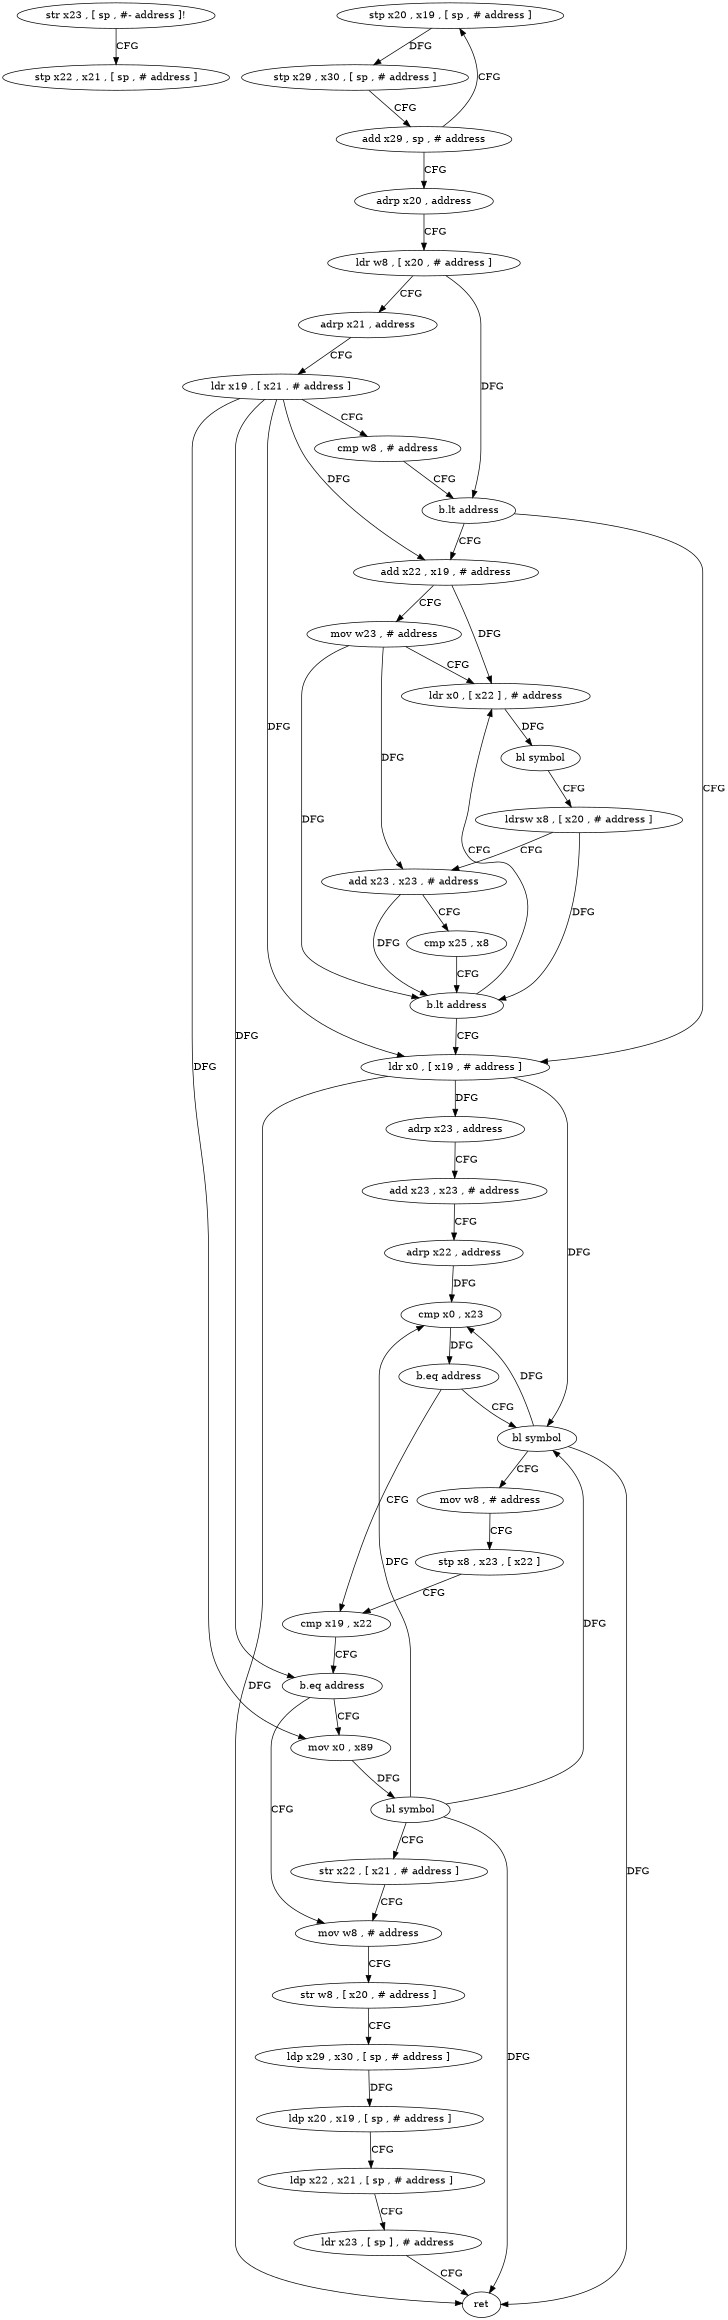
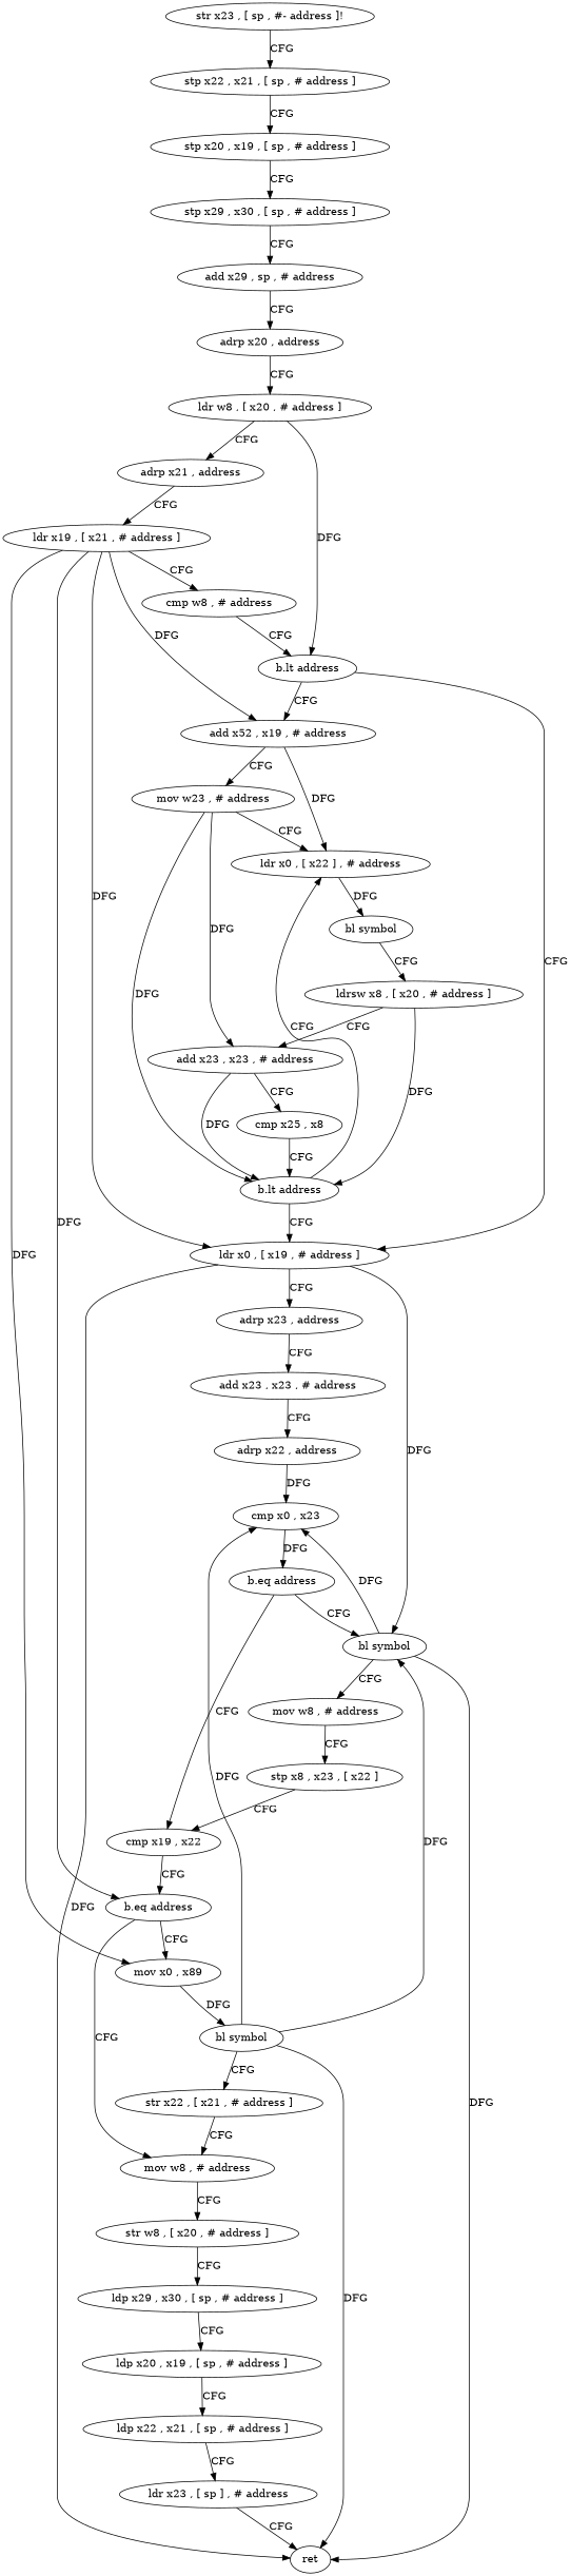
  digraph {
    n1 [label="str x23 , [ sp , #- address ]!"]
    n2 [label="stp x22 , x21 , [ sp , # address ]"]
    n3 [label="stp x20 , x19 , [ sp , # address ]"]
    n4 [label="stp x29 , x30 , [ sp , # address ]"]
    n5 [label="add x29 , sp , # address"]
    n6 [label="adrp x20 , address"]
    n7 [label="ldr w8 , [ x20 , # address ]"]
    n8 [label="adrp x21 , address"]
    n9 [label="b.lt address"]
    n10 [label="ldr x19 , [ x21 , # address ]"]
    n11 [label="ldr x0 , [ x19 , # address ]"]
-   n12 [label="add x22 , x19 , # address"]
+   n12 [label="add x52 , x19 , # address"]
    n13 [label="cmp w8 , # address"]
    n14 [label="b.eq address"]
    n15 [label="mov x0 , x89"]
    n16 [label="adrp x23 , address"]
    n17 [label="bl symbol"]
    n18 [label=ret]
    n19 [label="mov w23 , # address"]
    n20 [label="ldr x0 , [ x22 ] , # address"]
    n21 [label="mov w8 , # address"]
    n22 [label="bl symbol"]
    n23 [label="add x23 , x23 , # address"]
    n24 [label="cmp x0 , x23"]
    n25 [label="b.eq address"]
    n26 [label="mov w8 , # address"]
    n27 [label="add x23 , x23 , # address"]
    n28 [label="b.lt address"]
    n29 [label="bl symbol"]
    n30 [label="adrp x22 , address"]
    n31 [label="cmp x19 , x22"]
    n32 [label="stp x8 , x23 , [ x22 ]"]
    n33 [label="cmp x25 , x8"]
    n34 [label="ldrsw x8 , [ x20 , # address ]"]
    n35 [label="str w8 , [ x20 , # address ]"]
    n36 [label="ldp x29 , x30 , [ sp , # address ]"]
    n37 [label="str x22 , [ x21 , # address ]"]
    n38 [label="ldp x20 , x19 , [ sp , # address ]"]
    n39 [label="ldp x22 , x21 , [ sp , # address ]"]
    n40 [label="ldr x23 , [ sp ] , # address"]
    n1 -> n2 [label=CFG]
-   n5 -> n3 [label=CFG]
-   n3 -> n4 [label=DFG]
+   n2 -> n3 [label=CFG]
+   n3 -> n4 [label=CFG]
    n4 -> n5 [label=CFG]
    n5 -> n6 [label=CFG]
    n6 -> n7 [label=CFG]
    n7 -> n8 [label=CFG]
    n7 -> n9 [label=DFG]
    n8 -> n10 [label=CFG]
    n9 -> n11 [label=CFG]
    n9 -> n12 [label=CFG]
    n10 -> n11 [label=DFG]
    n10 -> n12 [label=DFG]
    n10 -> n13 [label=CFG]
    n10 -> n14 [label=DFG]
    n10 -> n15 [label=DFG]
-   n11 -> n16 [label=DFG]
+   n11 -> n16 [label=CFG]
    n11 -> n17 [label=DFG]
    n11 -> n18 [label=DFG]
    n12 -> n19 [label=CFG]
    n12 -> n20 [label=DFG]
    n13 -> n9 [label=CFG]
    n14 -> n15 [label=CFG]
    n14 -> n21 [label=CFG]
    n15 -> n22 [label=DFG]
    n16 -> n23 [label=CFG]
    n17 -> n18 [label=DFG]
    n17 -> n24 [label=DFG]
    n17 -> n26 [label=CFG]
    n19 -> n20 [label=CFG]
    n19 -> n27 [label=DFG]
    n19 -> n28 [label=DFG]
    n20 -> n29 [label=DFG]
    n21 -> n35 [label=CFG]
    n22 -> n17 [label=DFG]
    n22 -> n18 [label=DFG]
    n22 -> n24 [label=DFG]
    n22 -> n37 [label=CFG]
    n23 -> n30 [label=CFG]
    n24 -> n25 [label=DFG]
    n25 -> n17 [label=CFG]
    n25 -> n31 [label=CFG]
    n26 -> n32 [label=CFG]
    n27 -> n28 [label=DFG]
    n27 -> n33 [label=CFG]
    n28 -> n11 [label=CFG]
    n28 -> n20 [label=CFG]
    n29 -> n34 [label=CFG]
    n30 -> n24 [label=DFG]
    n31 -> n14 [label=CFG]
    n32 -> n31 [label=CFG]
    n33 -> n28 [label=CFG]
    n34 -> n27 [label=CFG]
    n34 -> n28 [label=DFG]
    n35 -> n36 [label=CFG]
-   n36 -> n38 [label=DFG]
+   n36 -> n38 [label=CFG]
    n37 -> n21 [label=CFG]
    n38 -> n39 [label=CFG]
    n39 -> n40 [label=CFG]
    n40 -> n18 [label=CFG]
  }
